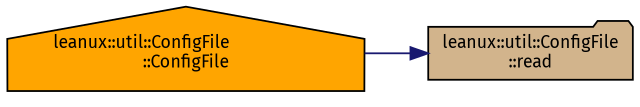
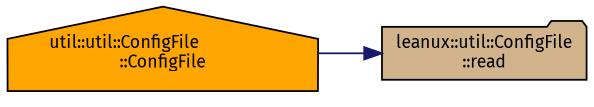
  digraph {
    rankdir=LR
    fontname="Fira Sans"
    node [color=black fontname="Fira Sans" fontsize=10 style=filled]
-   n1 [fillcolor=orange fontcolor=black height=0.2 label="leanux::util::ConfigFile\l::ConfigFile" shape=house width=0.4]
+   n1 [fillcolor=orange fontcolor=black height=0.2 label="util::util::ConfigFile\l::ConfigFile" shape=house width=0.4]
    n2 [height=0.2 label="leanux::util::ConfigFile\l::read" shape=folder width=0.4 fillcolor=tan]
    n1 -> n2 [color=midnightblue fontname="Fira Sans" fontsize=10 labelfontname=Helvetica labelfontsize=10 style=solid]
  }
